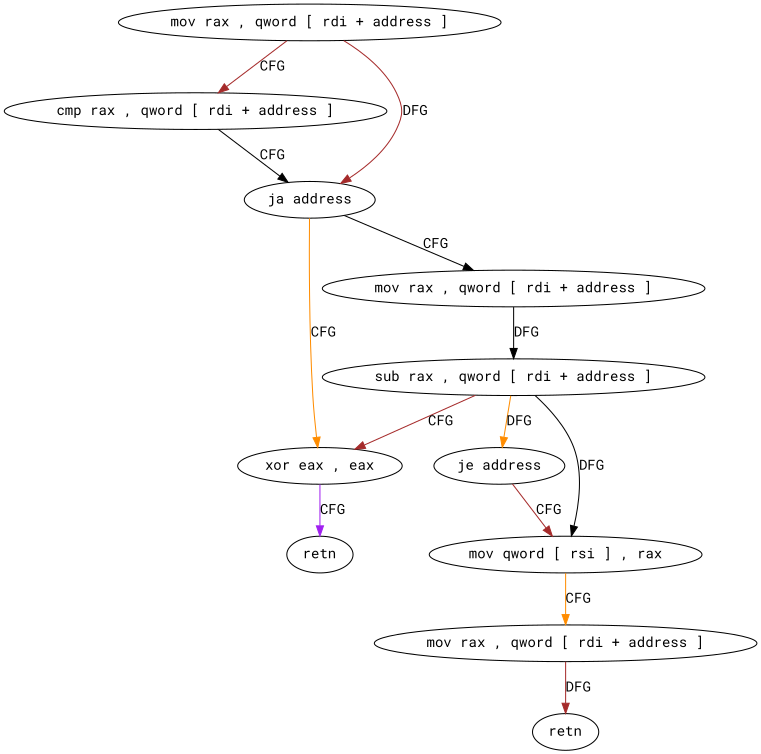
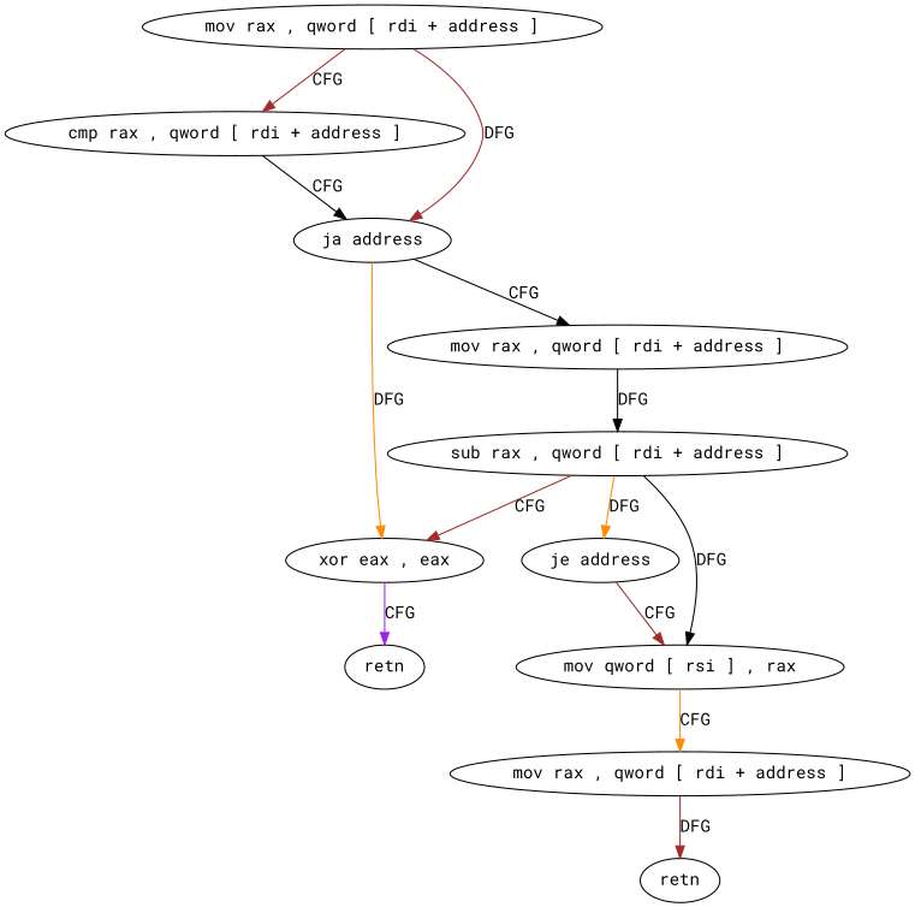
  digraph {
    fontname="Roboto Mono"
    node [fontname="Roboto Mono"]
    edge [color=brown fontname="Roboto Mono"]
    n1 [label="mov rax , qword [ rdi + address ]"]
    n2 [label="cmp rax , qword [ rdi + address ]"]
    n3 [label="ja address"]
    n4 [label="xor eax , eax"]
    n5 [label="mov rax , qword [ rdi + address ]"]
    n6 [label=retn]
    n7 [label="sub rax , qword [ rdi + address ]"]
    n8 [label="je address"]
    n9 [label="mov qword [ rsi ] , rax"]
    n10 [label="mov rax , qword [ rdi + address ]"]
    n11 [label=retn]
    n1 -> n2 [label=CFG]
    n1 -> n3 [label=DFG]
    n2 -> n3 [color=black label=CFG]
-   n3 -> n4 [color=darkorange label=CFG]
+   n3 -> n4 [color=darkorange label=DFG]
    n3 -> n5 [color=black label=CFG]
    n4 -> n6 [color=purple label=CFG]
    n5 -> n7 [color=black label=DFG]
    n7 -> n4 [label=CFG]
    n7 -> n8 [color=darkorange label=DFG]
    n7 -> n9 [color=black label=DFG]
    n8 -> n9 [label=CFG]
    n9 -> n10 [color=darkorange label=CFG]
    n10 -> n11 [label=DFG]
  }
